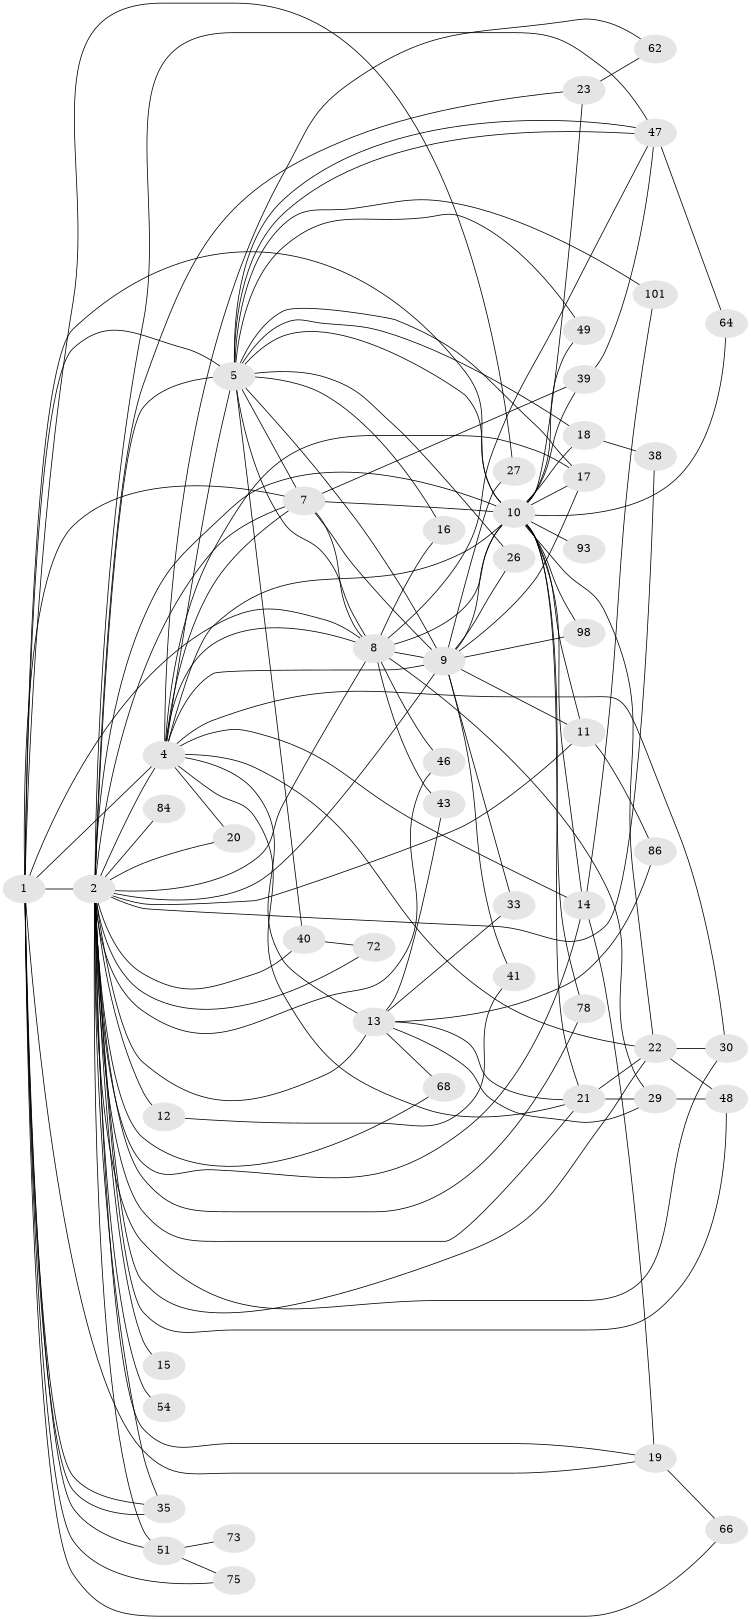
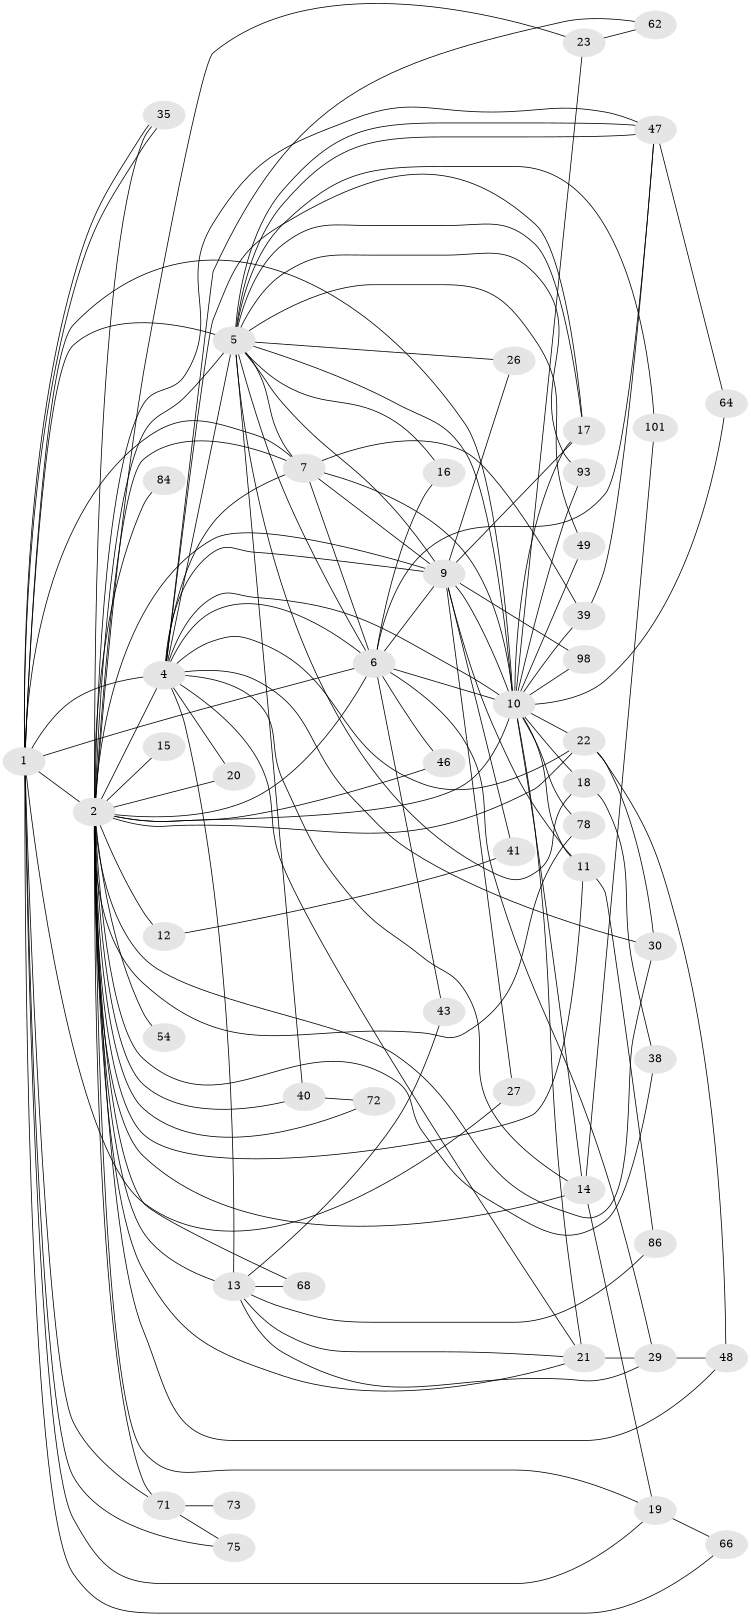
  graph {
    rankdir=LR
    node [color=gray90 style=filled]
    2 [super="+53+40+102+3+6+44"]
    4 [super="+55+56+50+61+82+24"]
    5
    7 [super="+104"]
-   8
+   8 [label=6]
    9 [super="+60"]
    10 [super="+32"]
    19 [super="+25"]
    35
-   71 [super="+90" label=51]
+   71 [super="+90"]
    11
    12
    13
    14 [super="+51"]
    15
    20
    21 [super="+106+77"]
    22 [super="+89+31+58+52"]
    23
    30 [super="+42"]
    38
    46
    47 [super="+59"]
    48
    54
    68
    n27 [label=40]
    72
    78
    84
    1
    27
    66
    75
    17 [super="+80+57"]
    62
    16
    18
    26
    49
    93
    101
    39 [super="+100"]
    29 [super="+81+69"]
    43
-   33 [super="+87"]
    41
    98
    64
    73
    86
    2 -- 4 [weight=5]
    2 -- 5 [weight=4]
    2 -- 7 [weight=4]
    2 -- 8 [weight=3]
    2 -- 9 [weight=5]
    2 -- 10 [weight=6]
    2 -- 19
    2 -- 35
    2 -- 71
    2 -- 11 [weight=2]
    2 -- 12 [weight=2]
    2 -- 13
    2 -- 14 [weight=3]
    2 -- 15
    2 -- 20
    2 -- 21 [weight=3]
    2 -- 22
    2 -- 23
    2 -- 30
    2 -- 38
    2 -- 46
    2 -- 47 [weight=3]
    2 -- 48
    2 -- 54 [weight=2]
    2 -- 68
    2 -- n27
    2 -- 72
    2 -- 78
    2 -- 84 [weight=2]
    4 -- 5
    4 -- 7
    4 -- 8 [weight=2]
    4 -- 9
    4 -- 10
    4 -- 13 [weight=2]
    4 -- 14
    4 -- 20
    4 -- 21
    4 -- 22
    4 -- 30
    4 -- 17
    4 -- 62
    5 -- 7
    5 -- 8
    5 -- 9
    5 -- 10
    5 -- 47
    5 -- 47
    5 -- n27
    5 -- 17
    5 -- 16
    5 -- 18
    5 -- 26
    5 -- 49
+   5 -- 93
    5 -- 101
    7 -- 8
    7 -- 9
    7 -- 10
    7 -- 39
    8 -- 9 [weight=2]
    8 -- 10
    8 -- 46
    8 -- 47
    8 -- 16
    8 -- 29
    8 -- 43
    9 -- 10
    9 -- 11
    9 -- 27
    9 -- 17
    9 -- 26
-   9 -- 33
    9 -- 41
    9 -- 98
    10 -- 11 [weight=2]
    10 -- 14
    10 -- 21 [weight=2]
    10 -- 22 [weight=2]
    10 -- 23
    10 -- 78
    10 -- 17 [weight=2]
    10 -- 18
    10 -- 49
    10 -- 93
    10 -- 39 [weight=2]
    10 -- 98
    10 -- 64
    19 -- 66
    71 -- 75
    71 -- 73
    11 -- 86
    12 -- 41
    13 -- 21
    13 -- 68
    13 -- 29
    13 -- 43
-   13 -- 33 [weight=2]
    13 -- 86
    14 -- 19
    14 -- 101
-   21 -- 22
    21 -- 29
    22 -- 30
    22 -- 48
    23 -- 62
    47 -- 64
    n27 -- 72
    1 -- 2 [weight=4]
    1 -- 4 [weight=2]
    1 -- 5
    1 -- 7 [weight=2]
    1 -- 8
    1 -- 10
    1 -- 19
    1 -- 35
    1 -- 35
    1 -- 71
    1 -- 27
    1 -- 66
    1 -- 75
    18 -- 38
    39 -- 47
    29 -- 48
  }
